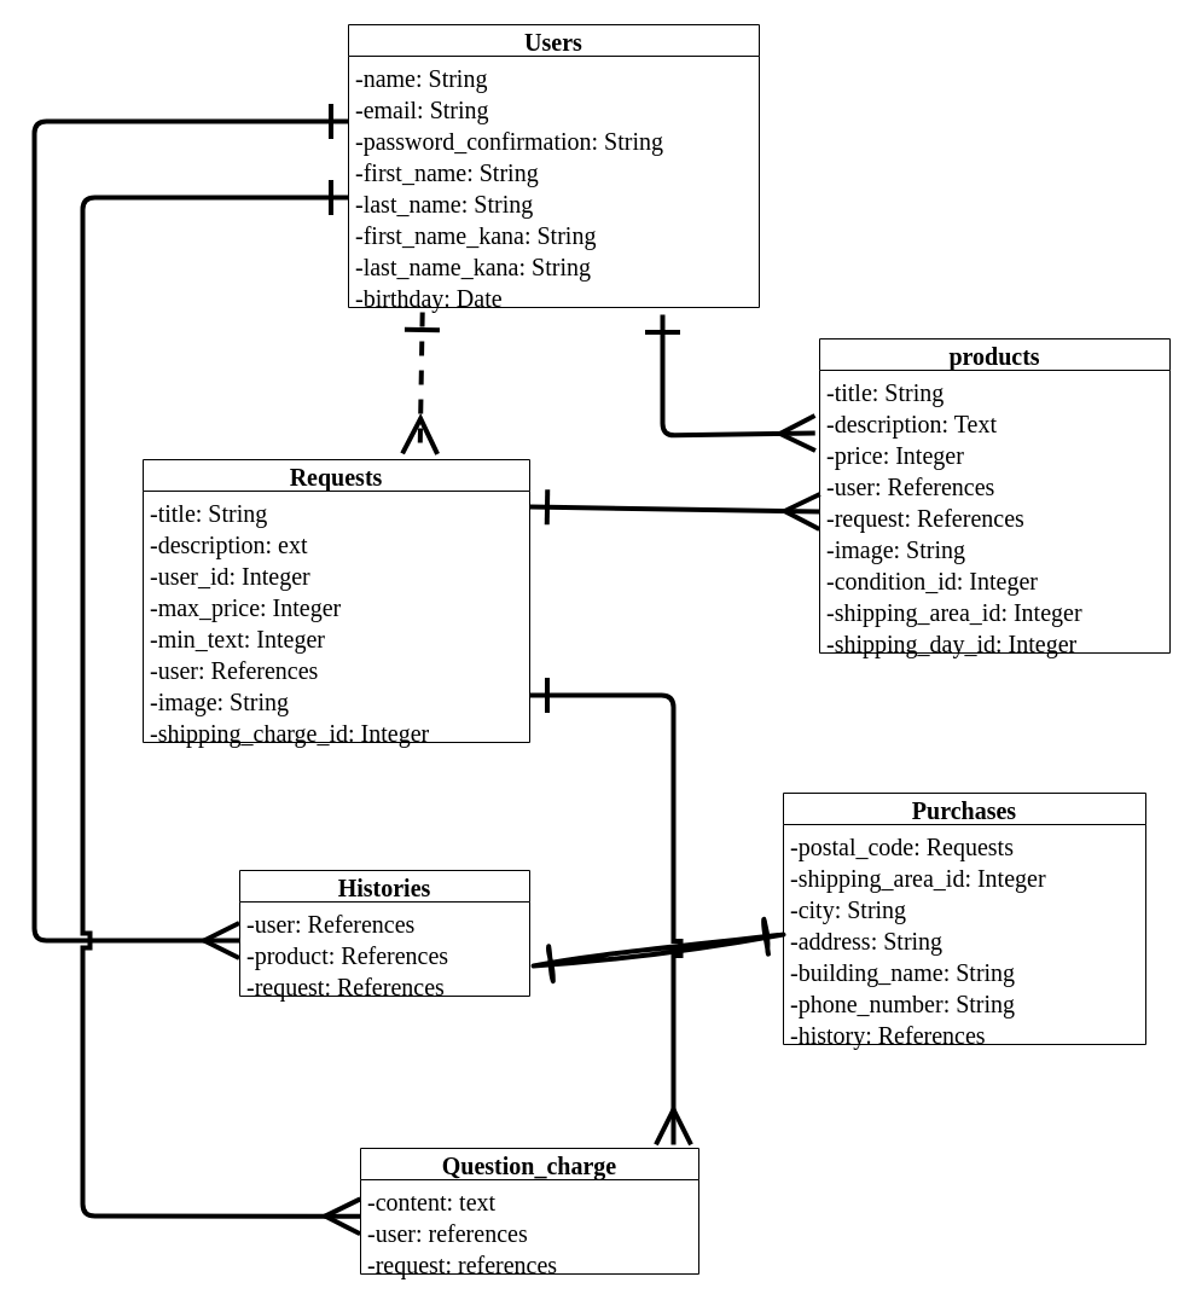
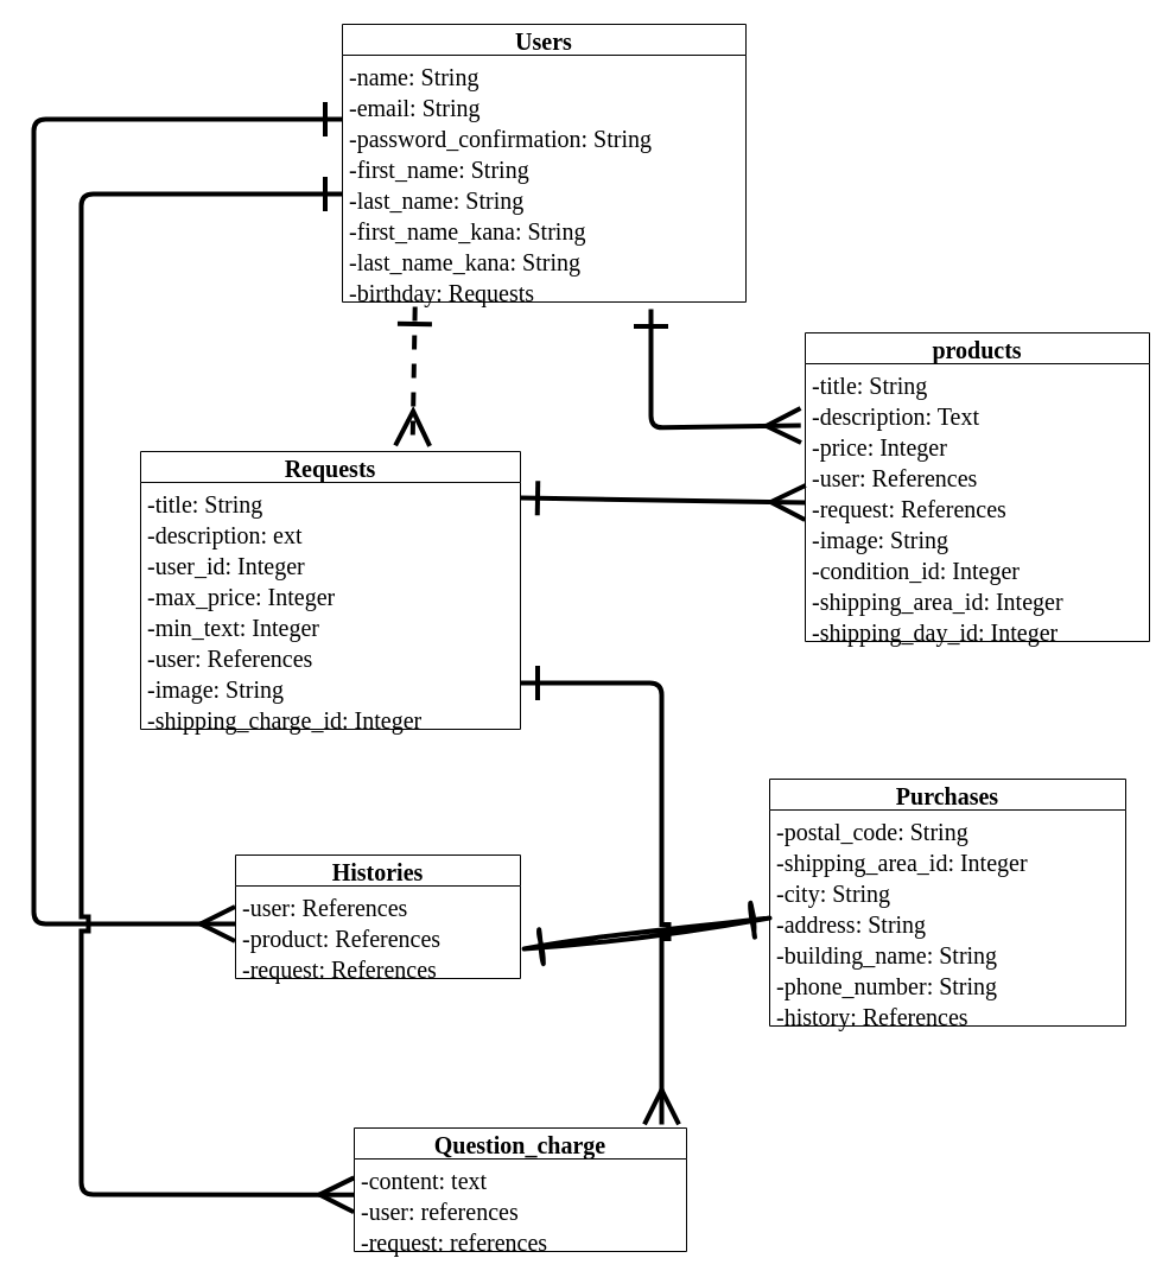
  <mxCell id="0" />
  <mxCell id="1" parent="0" />
  <mxCell id="2" style="edgeStyle=none;hachureGap=4;html=1;fontFamily=Verdana;fontSize=16;strokeWidth=4;startArrow=ERone;startFill=0;endArrow=ERmany;endFill=0;targetPerimeterSpacing=8;sourcePerimeterSpacing=8;jumpStyle=sharp;endSize=24;startSize=24;exitX=0.18;exitY=1.154;exitDx=0;exitDy=0;exitPerimeter=0;entryX=0.716;entryY=-0.021;entryDx=0;entryDy=0;entryPerimeter=0;dashed=1;" parent="1" source="14" target="15" edge="1"><mxGeometry relative="1" as="geometry"><mxPoint x="337" y="375" as="targetPoint" /></mxGeometry></mxCell>
  <mxCell id="3" style="edgeStyle=none;shape=connector;rounded=1;hachureGap=4;jumpStyle=sharp;html=1;entryX=-0.013;entryY=0;entryDx=0;entryDy=0;labelBackgroundColor=default;strokeColor=default;strokeWidth=4;fontFamily=Verdana;fontSize=16;fontColor=default;startArrow=ERone;startFill=0;endArrow=ERmany;endFill=0;startSize=24;endSize=24;sourcePerimeterSpacing=8;targetPerimeterSpacing=8;entryPerimeter=0;" parent="1" target="27" edge="1"><mxGeometry relative="1" as="geometry"><mxPoint x="540" y="260" as="sourcePoint" /><Array as="points"><mxPoint x="540" y="360" /></Array></mxGeometry></mxCell>
  <mxCell id="4" style="edgeStyle=none;shape=connector;rounded=1;sketch=1;hachureGap=4;jiggle=2;curveFitting=1;jumpStyle=sharp;html=1;entryX=0;entryY=0.5;entryDx=0;entryDy=0;labelBackgroundColor=default;strokeColor=default;strokeWidth=4;fontFamily=Verdana;fontSize=16;fontColor=default;startArrow=ERone;startFill=0;endArrow=ERone;endFill=0;startSize=24;endSize=24;sourcePerimeterSpacing=8;targetPerimeterSpacing=8;exitX=1.013;exitY=0.038;exitDx=0;exitDy=0;exitPerimeter=0;" parent="1" target="38" edge="1"><mxGeometry relative="1" as="geometry"><Array as="points" /><mxPoint x="433.12" y="798.988" as="sourcePoint" /></mxGeometry></mxCell>
  <mxCell id="5" style="edgeStyle=none;shape=connector;rounded=1;hachureGap=4;jumpStyle=sharp;html=1;entryX=-0.002;entryY=1.231;entryDx=0;entryDy=0;entryPerimeter=0;labelBackgroundColor=default;strokeColor=default;strokeWidth=4;fontFamily=Verdana;fontSize=16;fontColor=default;startArrow=ERone;startFill=0;endArrow=ERmany;endFill=0;startSize=24;endSize=24;sourcePerimeterSpacing=8;targetPerimeterSpacing=8;exitX=0;exitY=0.077;exitDx=0;exitDy=0;exitPerimeter=0;" parent="1" source="9" target="43" edge="1"><mxGeometry relative="1" as="geometry"><Array as="points"><mxPoint x="220" y="100" /><mxPoint x="20" y="100" /><mxPoint x="20" y="450" /><mxPoint x="20" y="778" /></Array></mxGeometry></mxCell>
  <mxCell id="6" value="Users" style="swimlane;fontStyle=1;childLayout=stackLayout;horizontal=1;startSize=26;horizontalStack=0;resizeParent=1;resizeParentMax=0;resizeLast=0;collapsible=1;marginBottom=0;rounded=0;shadow=0;sketch=0;hachureGap=4;jiggle=2;curveFitting=1;fontFamily=Verdana;fontSize=20;" parent="1" vertex="1"><mxGeometry x="280" y="20" width="340" height="234" as="geometry" /></mxCell>
  <mxCell id="7" value="-name: String" style="text;strokeColor=none;fillColor=none;align=left;verticalAlign=top;spacingLeft=4;spacingRight=4;overflow=hidden;rotatable=0;points=[[0,0.5],[1,0.5]];portConstraint=eastwest;rounded=0;shadow=0;sketch=0;hachureGap=4;jiggle=2;curveFitting=1;fontFamily=Verdana;fontSize=20;" parent="6" vertex="1"><mxGeometry y="26" width="340" height="26" as="geometry" /></mxCell>
  <mxCell id="8" value="-email: String" style="text;strokeColor=none;fillColor=none;align=left;verticalAlign=top;spacingLeft=4;spacingRight=4;overflow=hidden;rotatable=0;points=[[0,0.5],[1,0.5]];portConstraint=eastwest;rounded=0;shadow=0;sketch=0;hachureGap=4;jiggle=2;curveFitting=1;fontFamily=Verdana;fontSize=20;" parent="6" vertex="1"><mxGeometry y="52" width="340" height="26" as="geometry" /></mxCell>
  <mxCell id="9" value="-password_confirmation: String" style="text;strokeColor=none;fillColor=none;align=left;verticalAlign=top;spacingLeft=4;spacingRight=4;overflow=hidden;rotatable=0;points=[[0,0.5],[1,0.5]];portConstraint=eastwest;rounded=0;shadow=0;sketch=0;hachureGap=4;jiggle=2;curveFitting=1;fontFamily=Verdana;fontSize=20;" parent="6" vertex="1"><mxGeometry y="78" width="340" height="26" as="geometry" /></mxCell>
  <mxCell id="10" value="-first_name: String" style="text;strokeColor=none;fillColor=none;align=left;verticalAlign=top;spacingLeft=4;spacingRight=4;overflow=hidden;rotatable=0;points=[[0,0.5],[1,0.5]];portConstraint=eastwest;rounded=0;shadow=0;sketch=0;hachureGap=4;jiggle=2;curveFitting=1;fontFamily=Verdana;fontSize=20;" parent="6" vertex="1"><mxGeometry y="104" width="340" height="26" as="geometry" /></mxCell>
  <mxCell id="11" value="-last_name: String" style="text;strokeColor=none;fillColor=none;align=left;verticalAlign=top;spacingLeft=4;spacingRight=4;overflow=hidden;rotatable=0;points=[[0,0.5],[1,0.5]];portConstraint=eastwest;rounded=0;shadow=0;sketch=0;hachureGap=4;jiggle=2;curveFitting=1;fontFamily=Verdana;fontSize=20;" parent="6" vertex="1"><mxGeometry y="130" width="340" height="26" as="geometry" /></mxCell>
  <mxCell id="12" value="-first_name_kana: String" style="text;strokeColor=none;fillColor=none;align=left;verticalAlign=top;spacingLeft=4;spacingRight=4;overflow=hidden;rotatable=0;points=[[0,0.5],[1,0.5]];portConstraint=eastwest;rounded=0;shadow=0;sketch=0;hachureGap=4;jiggle=2;curveFitting=1;fontFamily=Verdana;fontSize=20;" parent="6" vertex="1"><mxGeometry y="156" width="340" height="26" as="geometry" /></mxCell>
  <mxCell id="13" value="-last_name_kana: String" style="text;strokeColor=none;fillColor=none;align=left;verticalAlign=top;spacingLeft=4;spacingRight=4;overflow=hidden;rotatable=0;points=[[0,0.5],[1,0.5]];portConstraint=eastwest;rounded=0;shadow=0;sketch=0;hachureGap=4;jiggle=2;curveFitting=1;fontFamily=Verdana;fontSize=20;" parent="6" vertex="1"><mxGeometry y="182" width="340" height="26" as="geometry" /></mxCell>
- <mxCell id="14" value="-birthday: Date" style="text;strokeColor=none;fillColor=none;align=left;verticalAlign=top;spacingLeft=4;spacingRight=4;overflow=hidden;rotatable=0;points=[[0,0.5],[1,0.5]];portConstraint=eastwest;rounded=0;shadow=0;sketch=0;hachureGap=4;jiggle=2;curveFitting=1;fontFamily=Verdana;fontSize=20;" parent="6" vertex="1"><mxGeometry y="208" width="340" height="26" as="geometry" /></mxCell>
+ <mxCell id="14" value="-birthday: Requests" style="text;strokeColor=none;fillColor=none;align=left;verticalAlign=top;spacingLeft=4;spacingRight=4;overflow=hidden;rotatable=0;points=[[0,0.5],[1,0.5]];portConstraint=eastwest;rounded=0;shadow=0;sketch=0;hachureGap=4;jiggle=2;curveFitting=1;fontFamily=Verdana;fontSize=20;" parent="6" vertex="1"><mxGeometry y="208" width="340" height="26" as="geometry" /></mxCell>
  <mxCell id="15" value="Requests" style="swimlane;fontStyle=1;childLayout=stackLayout;horizontal=1;startSize=26;horizontalStack=0;resizeParent=1;resizeParentMax=0;resizeLast=0;collapsible=1;marginBottom=0;rounded=0;shadow=0;sketch=0;hachureGap=4;jiggle=2;curveFitting=1;fontFamily=Verdana;fontSize=20;" parent="1" vertex="1"><mxGeometry x="110" y="380" width="320" height="234" as="geometry" /></mxCell>
  <mxCell id="16" value="-title: String" style="text;strokeColor=none;fillColor=none;align=left;verticalAlign=top;spacingLeft=4;spacingRight=4;overflow=hidden;rotatable=0;points=[[0,0.5],[1,0.5]];portConstraint=eastwest;rounded=0;shadow=0;sketch=0;hachureGap=4;jiggle=2;curveFitting=1;fontFamily=Verdana;fontSize=20;" parent="15" vertex="1"><mxGeometry y="26" width="320" height="26" as="geometry" /></mxCell>
  <mxCell id="17" value="-description: ext" style="text;strokeColor=none;fillColor=none;align=left;verticalAlign=top;spacingLeft=4;spacingRight=4;overflow=hidden;rotatable=0;points=[[0,0.5],[1,0.5]];portConstraint=eastwest;rounded=0;shadow=0;sketch=0;hachureGap=4;jiggle=2;curveFitting=1;fontFamily=Verdana;fontSize=20;" parent="15" vertex="1"><mxGeometry y="52" width="320" height="26" as="geometry" /></mxCell>
  <mxCell id="18" value="-user_id: Integer" style="text;strokeColor=none;fillColor=none;align=left;verticalAlign=top;spacingLeft=4;spacingRight=4;overflow=hidden;rotatable=0;points=[[0,0.5],[1,0.5]];portConstraint=eastwest;rounded=0;shadow=0;sketch=0;hachureGap=4;jiggle=2;curveFitting=1;fontFamily=Verdana;fontSize=20;" parent="15" vertex="1"><mxGeometry y="78" width="320" height="26" as="geometry" /></mxCell>
  <mxCell id="19" value="-max_price: Integer" style="text;strokeColor=none;fillColor=none;align=left;verticalAlign=top;spacingLeft=4;spacingRight=4;overflow=hidden;rotatable=0;points=[[0,0.5],[1,0.5]];portConstraint=eastwest;rounded=0;shadow=0;sketch=0;hachureGap=4;jiggle=2;curveFitting=1;fontFamily=Verdana;fontSize=20;" parent="15" vertex="1"><mxGeometry y="104" width="320" height="26" as="geometry" /></mxCell>
  <mxCell id="20" value="-min_text: Integer" style="text;strokeColor=none;fillColor=none;align=left;verticalAlign=top;spacingLeft=4;spacingRight=4;overflow=hidden;rotatable=0;points=[[0,0.5],[1,0.5]];portConstraint=eastwest;rounded=0;shadow=0;sketch=0;hachureGap=4;jiggle=2;curveFitting=1;fontFamily=Verdana;fontSize=20;" parent="15" vertex="1"><mxGeometry y="130" width="320" height="26" as="geometry" /></mxCell>
  <mxCell id="21" value="-user: References" style="text;strokeColor=none;fillColor=none;align=left;verticalAlign=top;spacingLeft=4;spacingRight=4;overflow=hidden;rotatable=0;points=[[0,0.5],[1,0.5]];portConstraint=eastwest;rounded=0;shadow=0;sketch=0;hachureGap=4;jiggle=2;curveFitting=1;fontFamily=Verdana;fontSize=20;" parent="15" vertex="1"><mxGeometry y="156" width="320" height="26" as="geometry" /></mxCell>
  <mxCell id="22" value="-image: String" style="text;strokeColor=none;fillColor=none;align=left;verticalAlign=top;spacingLeft=4;spacingRight=4;overflow=hidden;rotatable=0;points=[[0,0.5],[1,0.5]];portConstraint=eastwest;rounded=0;shadow=0;sketch=0;hachureGap=4;jiggle=2;curveFitting=1;fontFamily=Verdana;fontSize=20;" parent="15" vertex="1"><mxGeometry y="182" width="320" height="26" as="geometry" /></mxCell>
  <mxCell id="23" value="-shipping_charge_id: Integer" style="text;strokeColor=none;fillColor=none;align=left;verticalAlign=top;spacingLeft=4;spacingRight=4;overflow=hidden;rotatable=0;points=[[0,0.5],[1,0.5]];portConstraint=eastwest;rounded=0;shadow=0;sketch=0;hachureGap=4;jiggle=2;curveFitting=1;fontFamily=Verdana;fontSize=20;" parent="15" vertex="1"><mxGeometry y="208" width="320" height="26" as="geometry" /></mxCell>
  <mxCell id="24" value="products" style="swimlane;fontStyle=1;childLayout=stackLayout;horizontal=1;startSize=26;horizontalStack=0;resizeParent=1;resizeParentMax=0;resizeLast=0;collapsible=1;marginBottom=0;rounded=0;shadow=0;sketch=0;hachureGap=4;jiggle=2;curveFitting=1;fontFamily=Verdana;fontSize=20;" parent="1" vertex="1"><mxGeometry x="670" y="280" width="290" height="260" as="geometry" /></mxCell>
  <mxCell id="25" value="-title: String" style="text;strokeColor=none;fillColor=none;align=left;verticalAlign=top;spacingLeft=4;spacingRight=4;overflow=hidden;rotatable=0;points=[[0,0.5],[1,0.5]];portConstraint=eastwest;rounded=0;shadow=0;sketch=0;hachureGap=4;jiggle=2;curveFitting=1;fontFamily=Verdana;fontSize=20;" parent="24" vertex="1"><mxGeometry y="26" width="290" height="26" as="geometry" /></mxCell>
  <mxCell id="26" value="-description: Text" style="text;strokeColor=none;fillColor=none;align=left;verticalAlign=top;spacingLeft=4;spacingRight=4;overflow=hidden;rotatable=0;points=[[0,0.5],[1,0.5]];portConstraint=eastwest;rounded=0;shadow=0;sketch=0;hachureGap=4;jiggle=2;curveFitting=1;fontFamily=Verdana;fontSize=20;" parent="24" vertex="1"><mxGeometry y="52" width="290" height="26" as="geometry" /></mxCell>
  <mxCell id="27" value="-price: Integer" style="text;strokeColor=none;fillColor=none;align=left;verticalAlign=top;spacingLeft=4;spacingRight=4;overflow=hidden;rotatable=0;points=[[0,0.5],[1,0.5]];portConstraint=eastwest;rounded=0;shadow=0;sketch=0;hachureGap=4;jiggle=2;curveFitting=1;fontFamily=Verdana;fontSize=20;" parent="24" vertex="1"><mxGeometry y="78" width="290" height="26" as="geometry" /></mxCell>
  <mxCell id="28" value="-user: References" style="text;strokeColor=none;fillColor=none;align=left;verticalAlign=top;spacingLeft=4;spacingRight=4;overflow=hidden;rotatable=0;points=[[0,0.5],[1,0.5]];portConstraint=eastwest;rounded=0;shadow=0;sketch=0;hachureGap=4;jiggle=2;curveFitting=1;fontFamily=Verdana;fontSize=20;" parent="24" vertex="1"><mxGeometry y="104" width="290" height="26" as="geometry" /></mxCell>
  <mxCell id="29" value="-request: References" style="text;strokeColor=none;fillColor=none;align=left;verticalAlign=top;spacingLeft=4;spacingRight=4;overflow=hidden;rotatable=0;points=[[0,0.5],[1,0.5]];portConstraint=eastwest;rounded=0;shadow=0;sketch=0;hachureGap=4;jiggle=2;curveFitting=1;fontFamily=Verdana;fontSize=20;" parent="24" vertex="1"><mxGeometry y="130" width="290" height="26" as="geometry" /></mxCell>
  <mxCell id="30" value="-image: String" style="text;strokeColor=none;fillColor=none;align=left;verticalAlign=top;spacingLeft=4;spacingRight=4;overflow=hidden;rotatable=0;points=[[0,0.5],[1,0.5]];portConstraint=eastwest;rounded=0;shadow=0;sketch=0;hachureGap=4;jiggle=2;curveFitting=1;fontFamily=Verdana;fontSize=20;" parent="24" vertex="1"><mxGeometry y="156" width="290" height="26" as="geometry" /></mxCell>
  <mxCell id="31" value="-condition_id: Integer" style="text;strokeColor=none;fillColor=none;align=left;verticalAlign=top;spacingLeft=4;spacingRight=4;overflow=hidden;rotatable=0;points=[[0,0.5],[1,0.5]];portConstraint=eastwest;rounded=0;shadow=0;sketch=0;hachureGap=4;jiggle=2;curveFitting=1;fontFamily=Verdana;fontSize=20;" parent="24" vertex="1"><mxGeometry y="182" width="290" height="26" as="geometry" /></mxCell>
  <mxCell id="32" value="-shipping_area_id: Integer" style="text;strokeColor=none;fillColor=none;align=left;verticalAlign=top;spacingLeft=4;spacingRight=4;overflow=hidden;rotatable=0;points=[[0,0.5],[1,0.5]];portConstraint=eastwest;rounded=0;shadow=0;sketch=0;hachureGap=4;jiggle=2;curveFitting=1;fontFamily=Verdana;fontSize=20;" parent="24" vertex="1"><mxGeometry y="208" width="290" height="26" as="geometry" /></mxCell>
  <mxCell id="33" value="-shipping_day_id: Integer" style="text;strokeColor=none;fillColor=none;align=left;verticalAlign=top;spacingLeft=4;spacingRight=4;overflow=hidden;rotatable=0;points=[[0,0.5],[1,0.5]];portConstraint=eastwest;rounded=0;shadow=0;sketch=0;hachureGap=4;jiggle=2;curveFitting=1;fontFamily=Verdana;fontSize=20;" parent="24" vertex="1"><mxGeometry y="234" width="290" height="26" as="geometry" /></mxCell>
  <mxCell id="34" value="Purchases" style="swimlane;fontStyle=1;childLayout=stackLayout;horizontal=1;startSize=26;horizontalStack=0;resizeParent=1;resizeParentMax=0;resizeLast=0;collapsible=1;marginBottom=0;rounded=0;shadow=0;sketch=0;hachureGap=4;jiggle=2;curveFitting=1;fontFamily=Verdana;fontSize=20;" parent="1" vertex="1"><mxGeometry x="640" y="656" width="300" height="208" as="geometry" /></mxCell>
- <mxCell id="35" value="-postal_code: Requests" style="text;strokeColor=none;fillColor=none;align=left;verticalAlign=top;spacingLeft=4;spacingRight=4;overflow=hidden;rotatable=0;points=[[0,0.5],[1,0.5]];portConstraint=eastwest;rounded=0;shadow=0;sketch=0;hachureGap=4;jiggle=2;curveFitting=1;fontFamily=Verdana;fontSize=20;" parent="34" vertex="1"><mxGeometry y="26" width="300" height="26" as="geometry" /></mxCell>
+ <mxCell id="35" value="-postal_code: String" style="text;strokeColor=none;fillColor=none;align=left;verticalAlign=top;spacingLeft=4;spacingRight=4;overflow=hidden;rotatable=0;points=[[0,0.5],[1,0.5]];portConstraint=eastwest;rounded=0;shadow=0;sketch=0;hachureGap=4;jiggle=2;curveFitting=1;fontFamily=Verdana;fontSize=20;" parent="34" vertex="1"><mxGeometry y="26" width="300" height="26" as="geometry" /></mxCell>
  <mxCell id="36" value="-shipping_area_id: Integer" style="text;strokeColor=none;fillColor=none;align=left;verticalAlign=top;spacingLeft=4;spacingRight=4;overflow=hidden;rotatable=0;points=[[0,0.5],[1,0.5]];portConstraint=eastwest;rounded=0;shadow=0;sketch=0;hachureGap=4;jiggle=2;curveFitting=1;fontFamily=Verdana;fontSize=20;" parent="34" vertex="1"><mxGeometry y="52" width="300" height="26" as="geometry" /></mxCell>
  <mxCell id="37" value="-city: String" style="text;strokeColor=none;fillColor=none;align=left;verticalAlign=top;spacingLeft=4;spacingRight=4;overflow=hidden;rotatable=0;points=[[0,0.5],[1,0.5]];portConstraint=eastwest;rounded=0;shadow=0;sketch=0;hachureGap=4;jiggle=2;curveFitting=1;fontFamily=Verdana;fontSize=20;" parent="34" vertex="1"><mxGeometry y="78" width="300" height="26" as="geometry" /></mxCell>
  <mxCell id="38" value="-address: String" style="text;strokeColor=none;fillColor=none;align=left;verticalAlign=top;spacingLeft=4;spacingRight=4;overflow=hidden;rotatable=0;points=[[0,0.5],[1,0.5]];portConstraint=eastwest;rounded=0;shadow=0;sketch=0;hachureGap=4;jiggle=2;curveFitting=1;fontFamily=Verdana;fontSize=20;" parent="34" vertex="1"><mxGeometry y="104" width="300" height="26" as="geometry" /></mxCell>
  <mxCell id="39" value="-building_name: String" style="text;strokeColor=none;fillColor=none;align=left;verticalAlign=top;spacingLeft=4;spacingRight=4;overflow=hidden;rotatable=0;points=[[0,0.5],[1,0.5]];portConstraint=eastwest;rounded=0;shadow=0;sketch=0;hachureGap=4;jiggle=2;curveFitting=1;fontFamily=Verdana;fontSize=20;" parent="34" vertex="1"><mxGeometry y="130" width="300" height="26" as="geometry" /></mxCell>
  <mxCell id="40" value="-phone_number: String" style="text;strokeColor=none;fillColor=none;align=left;verticalAlign=top;spacingLeft=4;spacingRight=4;overflow=hidden;rotatable=0;points=[[0,0.5],[1,0.5]];portConstraint=eastwest;rounded=0;shadow=0;sketch=0;hachureGap=4;jiggle=2;curveFitting=1;fontFamily=Verdana;fontSize=20;" parent="34" vertex="1"><mxGeometry y="156" width="300" height="26" as="geometry" /></mxCell>
  <mxCell id="41" value="-history: References" style="text;strokeColor=none;fillColor=none;align=left;verticalAlign=top;spacingLeft=4;spacingRight=4;overflow=hidden;rotatable=0;points=[[0,0.5],[1,0.5]];portConstraint=eastwest;rounded=0;shadow=0;sketch=0;hachureGap=4;jiggle=2;curveFitting=1;fontFamily=Verdana;fontSize=20;" parent="34" vertex="1"><mxGeometry y="182" width="300" height="26" as="geometry" /></mxCell>
  <mxCell id="42" value="Histories" style="swimlane;fontStyle=1;childLayout=stackLayout;horizontal=1;startSize=26;horizontalStack=0;resizeParent=1;resizeParentMax=0;resizeLast=0;collapsible=1;marginBottom=0;rounded=0;shadow=0;sketch=0;hachureGap=4;jiggle=2;curveFitting=1;fontFamily=Verdana;fontSize=20;" parent="1" vertex="1"><mxGeometry x="190" y="720" width="240" height="104" as="geometry" /></mxCell>
  <mxCell id="43" value="-user: References" style="text;strokeColor=none;fillColor=none;align=left;verticalAlign=top;spacingLeft=4;spacingRight=4;overflow=hidden;rotatable=0;points=[[0,0.5],[1,0.5]];portConstraint=eastwest;rounded=0;shadow=0;sketch=0;hachureGap=4;jiggle=2;curveFitting=1;fontFamily=Verdana;fontSize=20;" parent="42" vertex="1"><mxGeometry y="26" width="240" height="26" as="geometry" /></mxCell>
  <mxCell id="44" value="-product: References" style="text;strokeColor=none;fillColor=none;align=left;verticalAlign=top;spacingLeft=4;spacingRight=4;overflow=hidden;rotatable=0;points=[[0,0.5],[1,0.5]];portConstraint=eastwest;rounded=0;shadow=0;sketch=0;hachureGap=4;jiggle=2;curveFitting=1;fontFamily=Verdana;fontSize=20;" parent="42" vertex="1"><mxGeometry y="52" width="240" height="26" as="geometry" /></mxCell>
  <mxCell id="45" value="-request: References" style="text;strokeColor=none;fillColor=none;align=left;verticalAlign=top;spacingLeft=4;spacingRight=4;overflow=hidden;rotatable=0;points=[[0,0.5],[1,0.5]];portConstraint=eastwest;rounded=0;shadow=0;sketch=0;hachureGap=4;jiggle=2;curveFitting=1;fontFamily=Verdana;fontSize=20;" parent="42" vertex="1"><mxGeometry y="78" width="240" height="26" as="geometry" /></mxCell>
  <mxCell id="46" value="Question_charge" style="swimlane;fontStyle=1;childLayout=stackLayout;horizontal=1;startSize=26;horizontalStack=0;resizeParent=1;resizeParentMax=0;resizeLast=0;collapsible=1;marginBottom=0;rounded=0;shadow=0;sketch=0;hachureGap=4;jiggle=2;curveFitting=1;fontFamily=Verdana;fontSize=20;" parent="1" vertex="1"><mxGeometry x="290" y="950" width="280" height="104" as="geometry" /></mxCell>
  <mxCell id="47" value="-content: text" style="text;strokeColor=none;fillColor=none;align=left;verticalAlign=top;spacingLeft=4;spacingRight=4;overflow=hidden;rotatable=0;points=[[0,0.5],[1,0.5]];portConstraint=eastwest;rounded=0;shadow=0;sketch=0;hachureGap=4;jiggle=2;curveFitting=1;fontFamily=Verdana;fontSize=20;" parent="46" vertex="1"><mxGeometry y="26" width="280" height="26" as="geometry" /></mxCell>
  <mxCell id="48" value="-user: references" style="text;strokeColor=none;fillColor=none;align=left;verticalAlign=top;spacingLeft=4;spacingRight=4;overflow=hidden;rotatable=0;points=[[0,0.5],[1,0.5]];portConstraint=eastwest;rounded=0;shadow=0;sketch=0;hachureGap=4;jiggle=2;curveFitting=1;fontFamily=Verdana;fontSize=20;" parent="46" vertex="1"><mxGeometry y="52" width="280" height="26" as="geometry" /></mxCell>
  <mxCell id="49" value="-request: references" style="text;strokeColor=none;fillColor=none;align=left;verticalAlign=top;spacingLeft=4;spacingRight=4;overflow=hidden;rotatable=0;points=[[0,0.5],[1,0.5]];portConstraint=eastwest;rounded=0;shadow=0;sketch=0;hachureGap=4;jiggle=2;curveFitting=1;fontFamily=Verdana;fontSize=20;" parent="46" vertex="1"><mxGeometry y="78" width="280" height="26" as="geometry" /></mxCell>
  <mxCell id="50" style="edgeStyle=none;shape=connector;rounded=1;hachureGap=4;jumpStyle=sharp;html=1;exitX=0;exitY=0.5;exitDx=0;exitDy=0;labelBackgroundColor=default;strokeColor=default;strokeWidth=4;fontFamily=Verdana;fontSize=16;fontColor=default;startArrow=ERone;startFill=0;endArrow=ERmany;endFill=0;startSize=24;endSize=24;sourcePerimeterSpacing=8;targetPerimeterSpacing=8;entryX=-0.001;entryY=1.167;entryDx=0;entryDy=0;entryPerimeter=0;" parent="1" source="11" target="47" edge="1"><mxGeometry relative="1" as="geometry"><mxPoint x="280" y="1000" as="targetPoint" /><Array as="points"><mxPoint x="240" y="163" /><mxPoint x="60" y="163" /><mxPoint x="60" y="550" /><mxPoint x="60" y="1006" /><mxPoint x="240" y="1006" /></Array></mxGeometry></mxCell>
  <mxCell id="51" style="edgeStyle=none;shape=connector;rounded=1;hachureGap=4;jumpStyle=sharp;html=1;entryX=0;entryY=0.5;entryDx=0;entryDy=0;labelBackgroundColor=default;strokeColor=default;strokeWidth=4;fontFamily=Verdana;fontSize=16;fontColor=default;startArrow=ERone;startFill=0;endArrow=ERmany;endFill=0;startSize=24;endSize=24;sourcePerimeterSpacing=8;targetPerimeterSpacing=8;exitX=1;exitY=0.5;exitDx=0;exitDy=0;" parent="1" source="16" target="29" edge="1"><mxGeometry relative="1" as="geometry"><mxPoint x="460" y="415" as="sourcePoint" /></mxGeometry></mxCell>
  <mxCell id="52" style="edgeStyle=none;shape=connector;rounded=1;hachureGap=4;jumpStyle=sharp;html=1;entryX=0.925;entryY=-0.029;entryDx=0;entryDy=0;entryPerimeter=0;labelBackgroundColor=default;strokeColor=default;strokeWidth=4;fontFamily=Verdana;fontSize=16;fontColor=default;startArrow=ERone;startFill=0;endArrow=ERmany;endFill=0;startSize=24;endSize=24;sourcePerimeterSpacing=8;targetPerimeterSpacing=8;exitX=1;exitY=0.5;exitDx=0;exitDy=0;" parent="1" source="22" target="46" edge="1"><mxGeometry relative="1" as="geometry"><Array as="points"><mxPoint x="549" y="575" /></Array></mxGeometry></mxCell>
